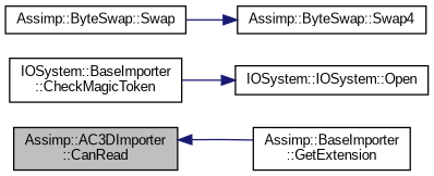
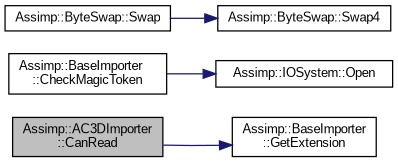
  digraph {
    fontname="Liberation Sans"
    rankdir=LR
    node [color=black fillcolor=white fontname="Liberation Sans" fontsize=10 shape=record style=filled]
    edge [color=midnightblue fontname="Liberation Sans" fontsize=10 labelfontname=Helvetica labelfontsize=10 style=solid]
    n1 [fillcolor=grey75 fontcolor=black height=0.2 label="Assimp::AC3DImporter\l::CanRead" width=0.4]
    n2 [height=0.2 label="Assimp::BaseImporter\l::GetExtension" width=0.4]
-   n3 [height=0.2 label="IOSystem::BaseImporter\l::CheckMagicToken" width=0.4]
-   n4 [height=0.2 label="IOSystem::IOSystem::Open" width=0.4]
+   n3 [height=0.2 label="Assimp::BaseImporter\l::CheckMagicToken" width=0.4]
+   n4 [height=0.2 label="Assimp::IOSystem::Open" width=0.4]
    n5 [height=0.2 label="Assimp::ByteSwap::Swap" width=0.4]
    n6 [height=0.2 label="Assimp::ByteSwap::Swap4" width=0.4]
-   n2 -> n1
+   n1 -> n2
    n3 -> n4
    n5 -> n6
  }
